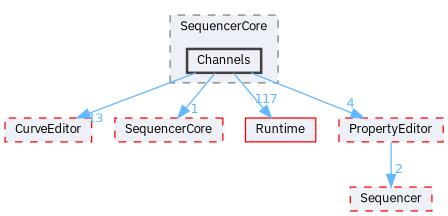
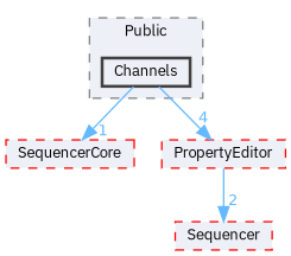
  digraph {
    compound=true
    fontname="IBM Plex Sans"
    node [color=red fillcolor="#edf0f7" fontname="IBM Plex Sans" fontsize=10 shape=box style="filled,dashed"]
    edge [color=steelblue1 fontcolor=steelblue1 fontname="IBM Plex Sans" fontsize=10 labeldistance=1.5 labelfontname=Helvetica labelfontsize=10]
    n1 [color=grey25 height=0.2 label=Channels style="filled,bold" width=0.4]
-   n2 [height=0.2 label=CurveEditor width=0.4]
    n3 [height=0.2 label=SequencerCore width=0.4]
-   n4 [height=0.2 label=Runtime style=filled width=0.4]
    n5 [height=0.2 label=PropertyEditor width=0.4]
    n6 [height=0.2 label=Sequencer width=0.4]
    subgraph cluster_1 {
      bgcolor="#edf0f7"
      fontsize=10
-     label=SequencerCore
+     label=Public
      pencolor=grey50
      style="filled,dashed"
      n1
    }
-   n1 -> n2 [headlabel=13]
    n1 -> n3 [headlabel=1]
-   n1 -> n4 [headlabel=117]
    n1 -> n5 [headlabel=4]
    n5 -> n6 [headlabel=2]
  }
